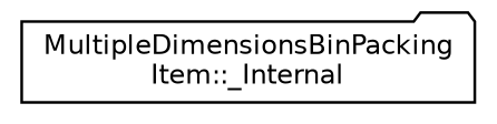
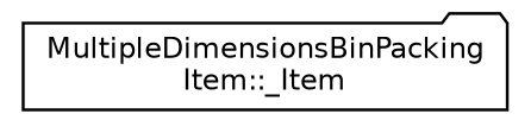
  digraph {
    rankdir=LR
-   n1 [color=black fillcolor=white fontname=Helvetica fontsize=10 height=0.2 label="MultipleDimensionsBinPacking\lItem::_Internal" shape=folder style=filled width=0.4]
+   n1 [color=black fillcolor=white fontname=Helvetica fontsize=10 height=0.2 label="MultipleDimensionsBinPacking\lItem::_Item" shape=folder style=filled width=0.4]
  }
